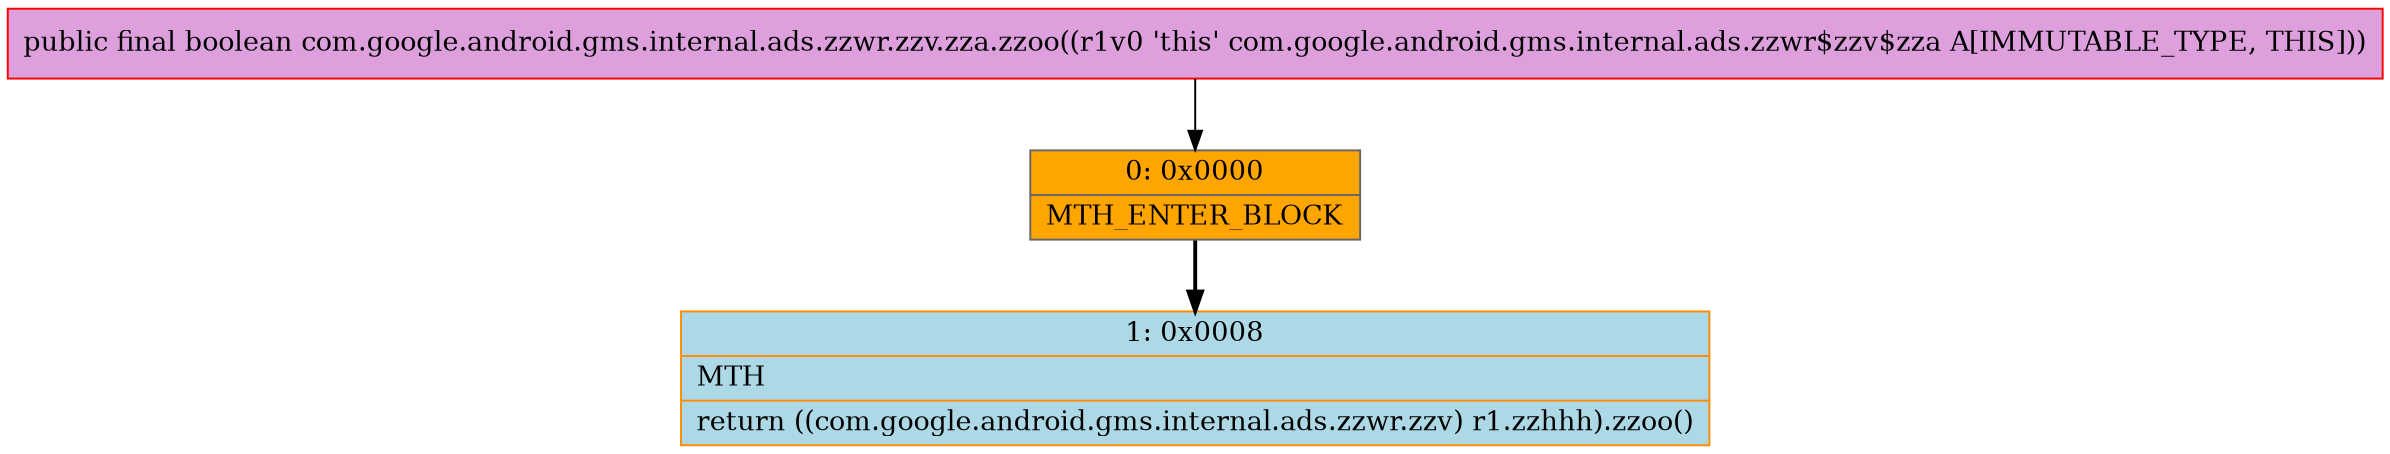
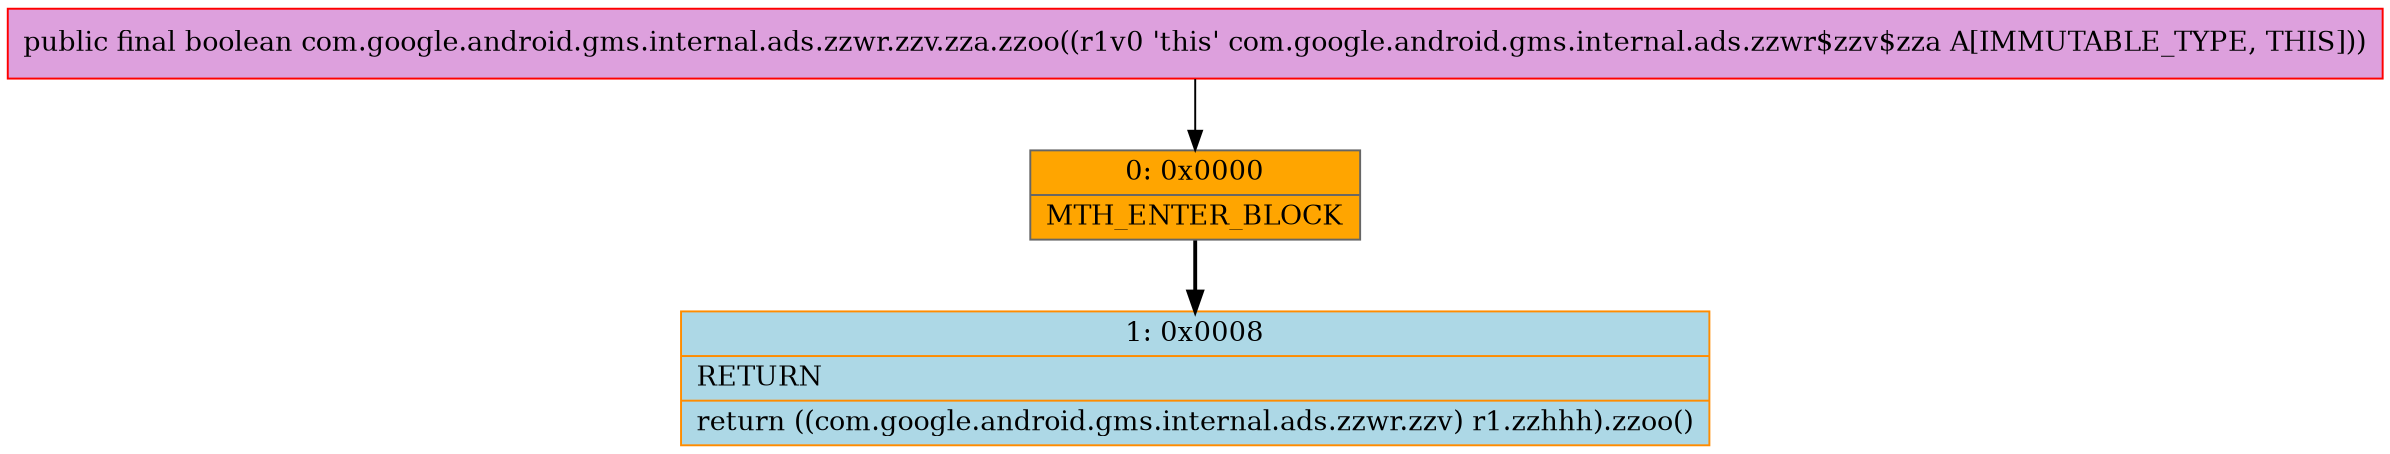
  digraph {
    node [shape=record style=filled]
    n1 [label="{0\:\ 0x0000|MTH_ENTER_BLOCK\l}" fillcolor=orange color=gray40]
-   n2 [label="{1\:\ 0x0008|MTH\l|return ((com.google.android.gms.internal.ads.zzwr.zzv) r1.zzhhh).zzoo()\l}" fillcolor=lightblue color=darkorange]
+   n2 [label="{1\:\ 0x0008|RETURN\l|return ((com.google.android.gms.internal.ads.zzwr.zzv) r1.zzhhh).zzoo()\l}" fillcolor=lightblue color=darkorange]
    n3 [label="{public final boolean com.google.android.gms.internal.ads.zzwr.zzv.zza.zzoo((r1v0 'this' com.google.android.gms.internal.ads.zzwr$zzv$zza A[IMMUTABLE_TYPE, THIS])) }" fillcolor=plum color=red]
    n1 -> n2 [style=bold]
    n3 -> n1 [style=solid]
  }
